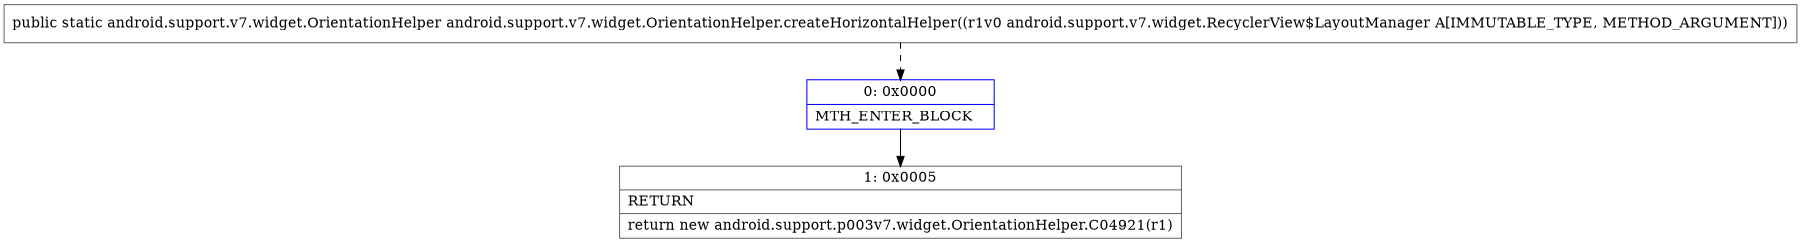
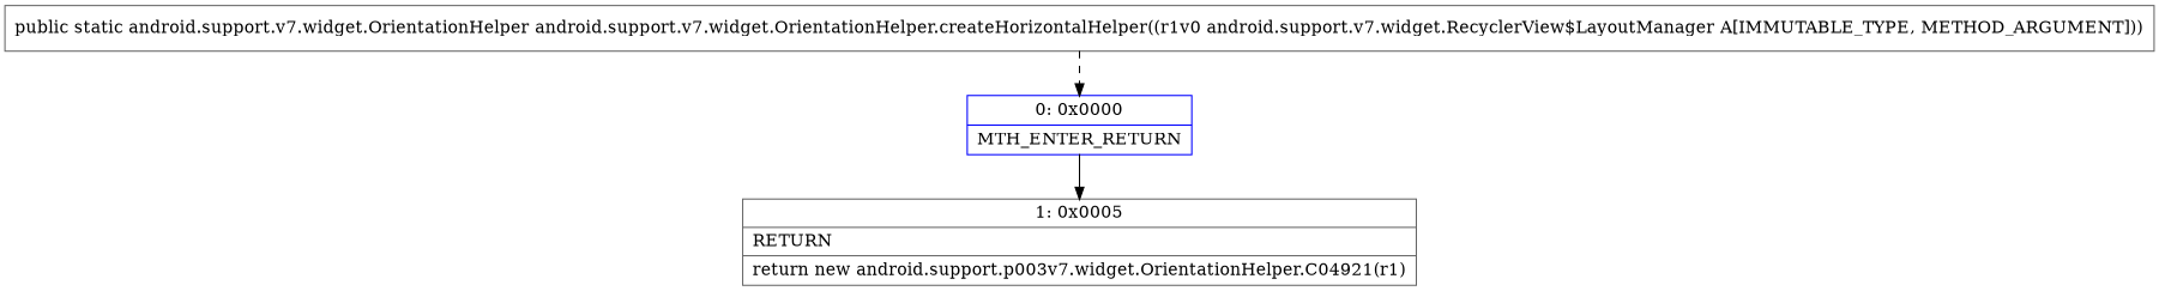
  digraph {
    node [shape=record color=gray40]
-   n1 [label="{0\:\ 0x0000|MTH_ENTER_BLOCK\l}" color=blue]
+   n1 [label="{0\:\ 0x0000|MTH_ENTER_RETURN\l}" color=blue]
    n2 [label="{1\:\ 0x0005|RETURN\l|return new android.support.p003v7.widget.OrientationHelper.C04921(r1)\l}"]
    n3 [label="{public static android.support.v7.widget.OrientationHelper android.support.v7.widget.OrientationHelper.createHorizontalHelper((r1v0 android.support.v7.widget.RecyclerView$LayoutManager A[IMMUTABLE_TYPE, METHOD_ARGUMENT])) }"]
    n1 -> n2 [style=solid]
    n3 -> n1 [style=dashed]
  }
